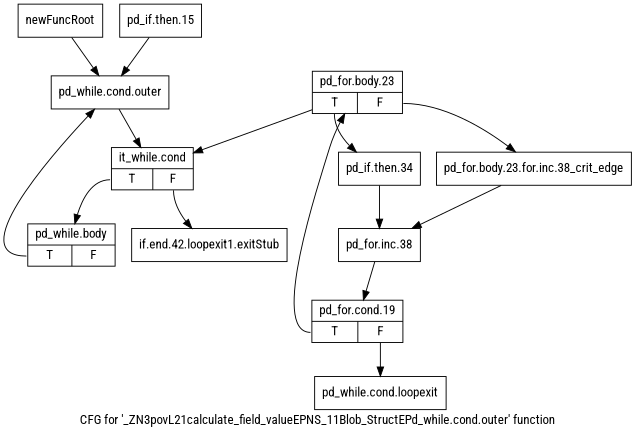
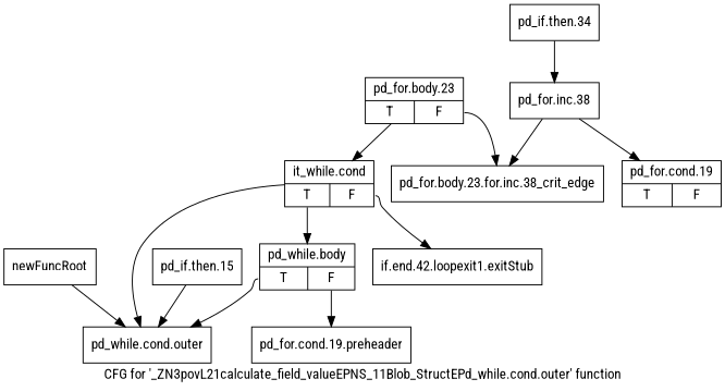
  digraph {
    fontname="Roboto Condensed"
    label="CFG for '_ZN3povL21calculate_field_valueEPNS_11Blob_StructEPd_while.cond.outer' function"
    node [fontname="Roboto Condensed" shape=record]
    edge [fontname="Roboto Condensed"]
    n1 [label="{newFuncRoot}"]
    n2 [label="{pd_while.cond.outer}"]
    n3 [label="{it_while.cond|{<s0>T|<s1>F}}"]
    n4 [label="{if.end.42.loopexit1.exitStub}"]
    n5 [label="{pd_while.body|{<s0>T|<s1>F}}"]
+   n6 [label="{pd_for.cond.19.preheader}"]
    n7 [label="{pd_if.then.15}"]
    n8 [label="{pd_for.cond.19|{<s0>T|<s1>F}}"]
    n9 [label="{pd_for.body.23|{<s0>T|<s1>F}}"]
-   n10 [label="{pd_while.cond.loopexit}"]
    n11 [label="{pd_if.then.34}"]
    n12 [label="{pd_for.body.23.for.inc.38_crit_edge}"]
    n13 [label="{pd_for.inc.38}"]
    n1 -> n2
-   n2 -> n3
+   n3 -> n2
    n3 -> n4 [tailport=s1]
    n3 -> n5 [tailport=s0]
    n5 -> n2 [tailport=s0]
+   n5 -> n6 [tailport=s1]
    n7 -> n2
-   n8 -> n9 [tailport=s0]
-   n8 -> n10 [tailport=s1]
    n9 -> n3
-   n9 -> n11 [tailport=s0]
    n9 -> n12 [tailport=s1]
    n11 -> n13
-   n12 -> n13
+   n13 -> n12
    n13 -> n8
  }
